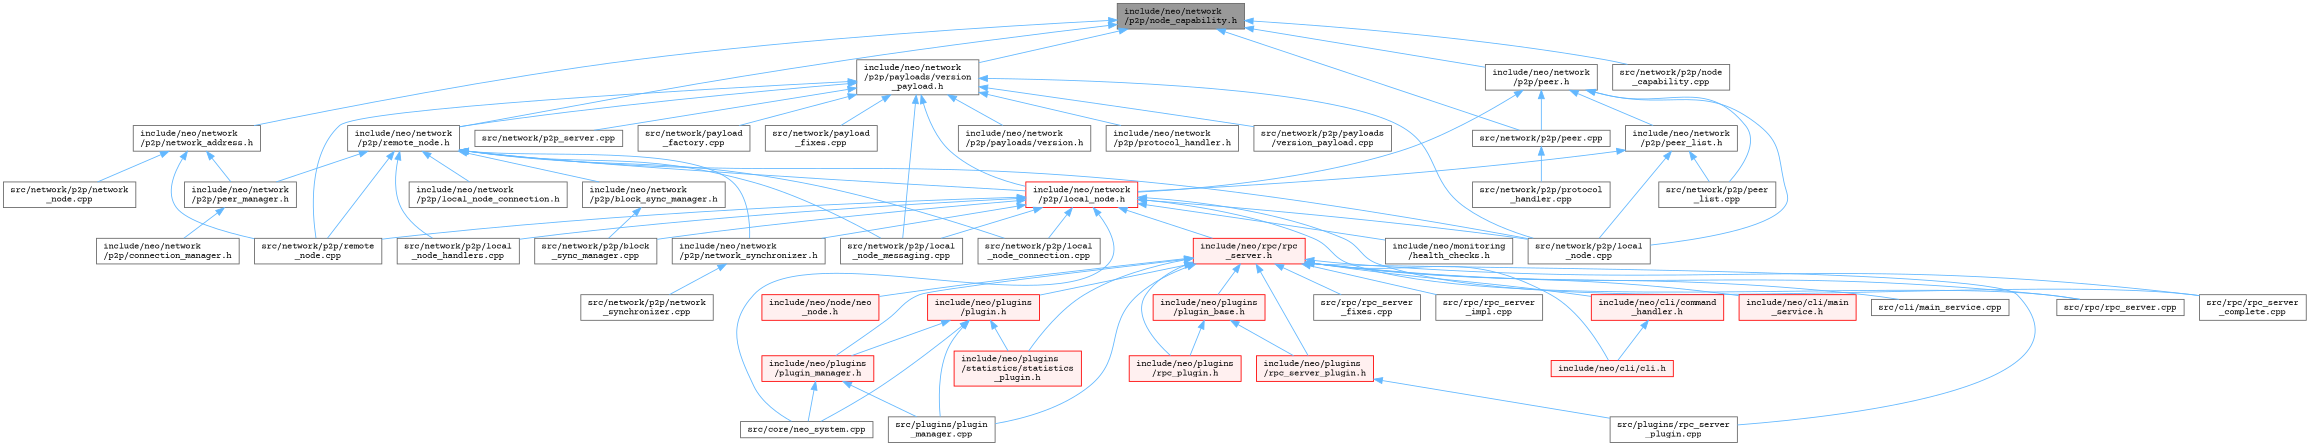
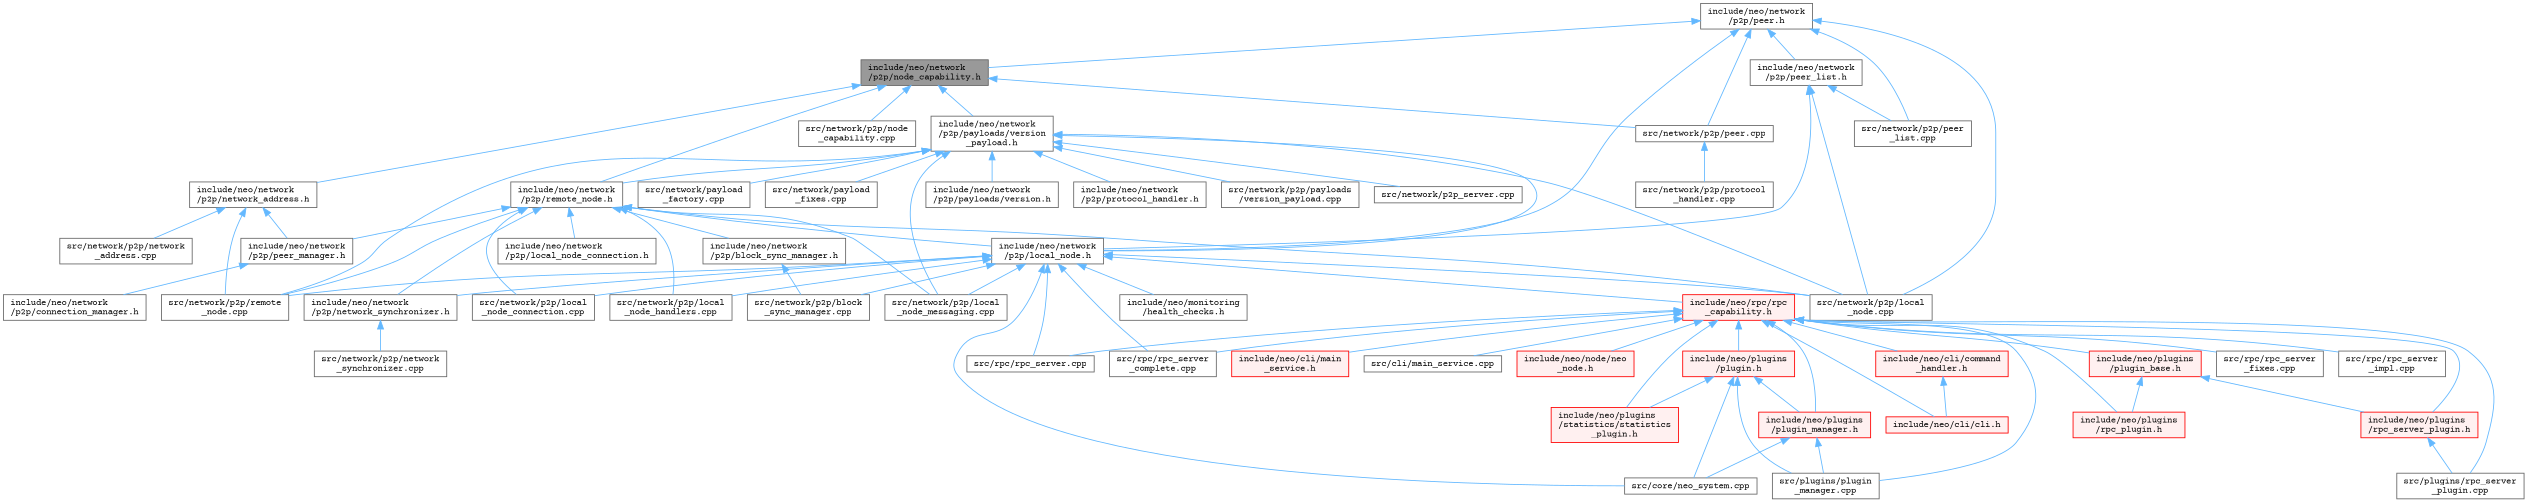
  digraph {
    fontname="Courier Prime"
    node [color=grey40 fillcolor=white fontname="Courier Prime" fontsize=10 shape=box style=filled]
    edge [color=steelblue1 dir=back fontname="Courier Prime" fontsize=10 labelfontname=Helvetica labelfontsize=10 style=solid]
    n1 [color=gray40 fillcolor=grey60 fontcolor=black height=0.2 label="include/neo/network\l/p2p/node_capability.h" width=0.4]
    n2 [height=0.2 label="include/neo/network\l/p2p/network_address.h" width=0.4]
    n3 [height=0.2 label="include/neo/network\l/p2p/payloads/version\l_payload.h" width=0.4]
    n4 [height=0.2 label="include/neo/network\l/p2p/remote_node.h" width=0.4]
    n5 [height=0.2 label="include/neo/network\l/p2p/peer.h" width=0.4]
    n6 [height=0.2 label="src/network/p2p/peer.cpp" width=0.4]
    n7 [height=0.2 label="src/network/p2p/node\l_capability.cpp" width=0.4]
    n8 [height=0.2 label="include/neo/network\l/p2p/peer_manager.h" width=0.4]
-   n9 [height=0.2 label="src/network/p2p/network\l_node.cpp" width=0.4]
+   n9 [height=0.2 label="src/network/p2p/network\l_address.cpp" width=0.4]
    n10 [height=0.2 label="src/network/p2p/remote\l_node.cpp" width=0.4]
-   n11 [color=red height=0.2 label="include/neo/network\l/p2p/local_node.h" width=0.4]
+   n11 [height=0.2 label="include/neo/network\l/p2p/local_node.h" width=0.4]
    n12 [height=0.2 label="src/network/p2p/local\l_node.cpp" width=0.4]
    n13 [height=0.2 label="src/network/p2p/local\l_node_messaging.cpp" width=0.4]
    n14 [height=0.2 label="include/neo/network\l/p2p/payloads/version.h" width=0.4]
    n15 [height=0.2 label="include/neo/network\l/p2p/protocol_handler.h" width=0.4]
    n16 [height=0.2 label="src/network/p2p/payloads\l/version_payload.cpp" width=0.4]
    n17 [height=0.2 label="src/network/p2p_server.cpp" width=0.4]
    n18 [height=0.2 label="src/network/payload\l_factory.cpp" width=0.4]
    n19 [height=0.2 label="src/network/payload\l_fixes.cpp" width=0.4]
    n20 [height=0.2 label="include/neo/network\l/p2p/network_synchronizer.h" width=0.4]
    n21 [height=0.2 label="src/network/p2p/local\l_node_connection.cpp" width=0.4]
    n22 [height=0.2 label="src/network/p2p/local\l_node_handlers.cpp" width=0.4]
    n23 [height=0.2 label="include/neo/network\l/p2p/block_sync_manager.h" width=0.4]
    n24 [height=0.2 label="include/neo/network\l/p2p/local_node_connection.h" width=0.4]
    n25 [height=0.2 label="include/neo/network\l/p2p/peer_list.h" width=0.4]
    n26 [height=0.2 label="src/network/p2p/peer\l_list.cpp" width=0.4]
    n27 [height=0.2 label="src/network/p2p/protocol\l_handler.cpp" width=0.4]
    n28 [height=0.2 label="include/neo/network\l/p2p/connection_manager.h" width=0.4]
    n29 [height=0.2 label="include/neo/monitoring\l/health_checks.h" width=0.4]
-   n30 [color=red fillcolor="#FFF0F0" height=0.2 label="include/neo/rpc/rpc\l_server.h" width=0.4]
+   n30 [color=red fillcolor="#FFF0F0" height=0.2 label="include/neo/rpc/rpc\l_capability.h" width=0.4]
    n31 [height=0.2 label="src/core/neo_system.cpp" width=0.4]
    n32 [height=0.2 label="src/rpc/rpc_server.cpp" width=0.4]
    n33 [height=0.2 label="src/rpc/rpc_server\l_complete.cpp" width=0.4]
    n34 [height=0.2 label="src/network/p2p/block\l_sync_manager.cpp" width=0.4]
    n35 [height=0.2 label="src/network/p2p/network\l_synchronizer.cpp" width=0.4]
    n36 [color=red fillcolor="#FFF0F0" height=0.2 label="include/neo/cli/cli.h" width=0.4]
    n37 [color=red fillcolor="#FFF0F0" height=0.2 label="include/neo/cli/command\l_handler.h" width=0.4]
    n38 [color=red fillcolor="#FFF0F0" height=0.2 label="include/neo/cli/main\l_service.h" width=0.4]
    n39 [height=0.2 label="src/cli/main_service.cpp" width=0.4]
    n40 [color=red fillcolor="#FFF0F0" height=0.2 label="include/neo/node/neo\l_node.h" width=0.4]
    n41 [color=red fillcolor="#FFF0F0" height=0.2 label="include/neo/plugins\l/plugin.h" width=0.4]
    n42 [color=red fillcolor="#FFF0F0" height=0.2 label="include/neo/plugins\l/plugin_base.h" width=0.4]
    n43 [color=red fillcolor="#FFF0F0" height=0.2 label="include/neo/plugins\l/rpc_plugin.h" width=0.4]
    n44 [color=red fillcolor="#FFF0F0" height=0.2 label="include/neo/plugins\l/rpc_server_plugin.h" width=0.4]
    n45 [height=0.2 label="src/plugins/rpc_server\l_plugin.cpp" width=0.4]
    n46 [color=red fillcolor="#FFF0F0" height=0.2 label="include/neo/plugins\l/plugin_manager.h" width=0.4]
    n47 [height=0.2 label="src/plugins/plugin\l_manager.cpp" width=0.4]
    n48 [color=red fillcolor="#FFF0F0" height=0.2 label="include/neo/plugins\l/statistics/statistics\l_plugin.h" width=0.4]
    n49 [height=0.2 label="src/rpc/rpc_server\l_fixes.cpp" width=0.4]
    n50 [height=0.2 label="src/rpc/rpc_server\l_impl.cpp" width=0.4]
    n1 -> n2
    n1 -> n3
    n1 -> n4
-   n1 -> n5
+   n5 -> n1
    n1 -> n6
    n1 -> n7
    n2 -> n8
    n2 -> n9
    n2 -> n10
    n3 -> n4
    n3 -> n10
    n3 -> n11
    n3 -> n12
    n3 -> n13
    n3 -> n14
    n3 -> n15
    n3 -> n16
    n3 -> n17
    n3 -> n18
    n3 -> n19
    n4 -> n8
    n4 -> n10
    n4 -> n11
    n4 -> n12
    n4 -> n13
    n4 -> n20
    n4 -> n21
    n4 -> n22
    n4 -> n23
    n4 -> n24
    n5 -> n6
    n5 -> n11
    n5 -> n12
    n5 -> n25
    n5 -> n26
    n6 -> n27
    n8 -> n28
    n11 -> n10
    n11 -> n12
    n11 -> n13
    n11 -> n20
    n11 -> n21
    n11 -> n22
    n11 -> n29
    n11 -> n30
    n11 -> n31
    n11 -> n32
    n11 -> n33
    n11 -> n34
    n20 -> n35
    n23 -> n34
    n25 -> n11
    n25 -> n12
    n25 -> n26
    n30 -> n32
    n30 -> n33
    n30 -> n36
    n30 -> n37
    n30 -> n38
    n30 -> n39
    n30 -> n40
    n30 -> n41
    n30 -> n42
    n30 -> n43
    n30 -> n44
    n30 -> n45
    n30 -> n46
    n30 -> n47
    n30 -> n48
    n30 -> n49
    n30 -> n50
    n37 -> n36
    n41 -> n31
    n41 -> n46
    n41 -> n47
    n41 -> n48
    n42 -> n43
    n42 -> n44
    n44 -> n45
    n46 -> n31
    n46 -> n47
  }
